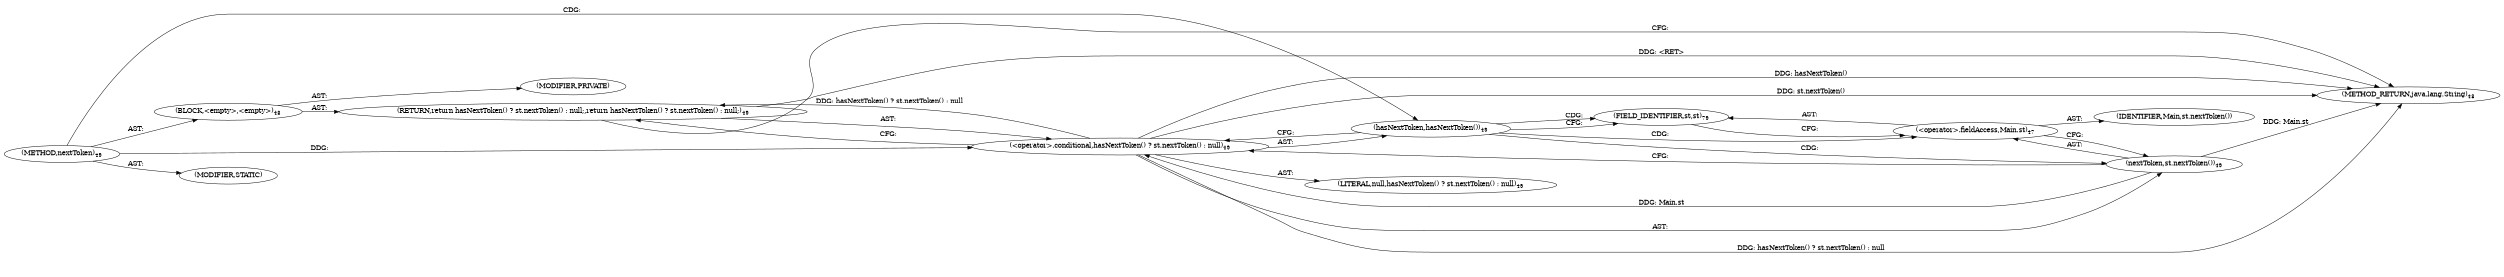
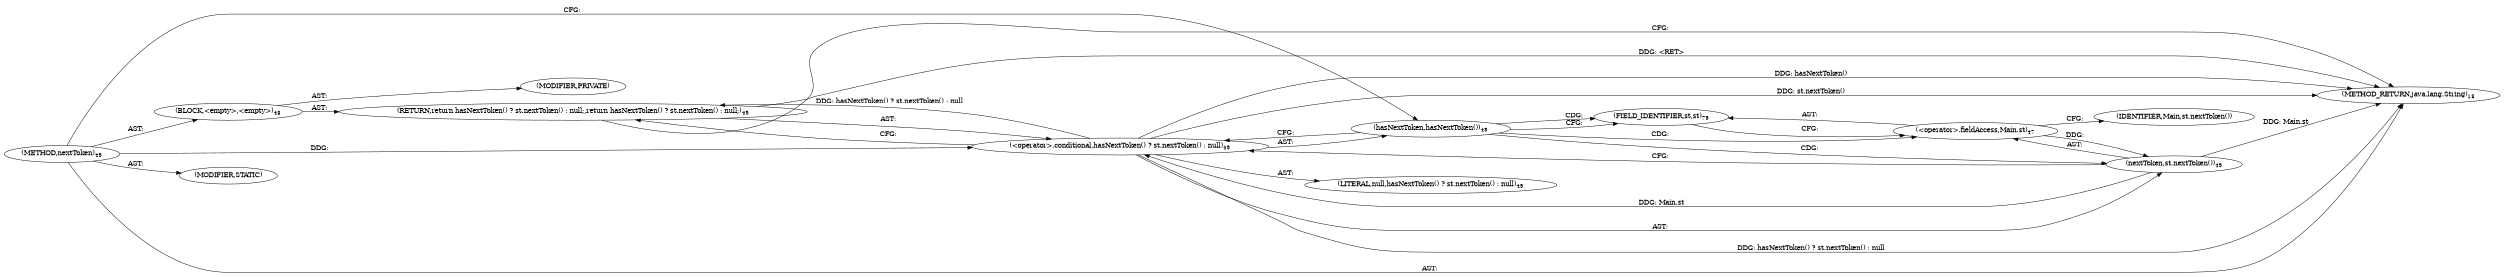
  digraph {
    rankdir=LR
    n1 [label=<(METHOD,nextToken)<SUB>49</SUB>>]
    n2 [label=<(BLOCK,&lt;empty&gt;,&lt;empty&gt;)<SUB>48</SUB>>]
    n3 [label=<(&lt;operator&gt;.conditional,hasNextToken() ? st.nextToken() : null)<SUB>49</SUB>>]
    n4 [label=<(hasNextToken,hasNextToken())<SUB>49</SUB>>]
    n5 [label=<(MODIFIER,STATIC)>]
-   n6 [label=<(METHOD_RETURN,java.lang.String)<SUB>48</SUB>>]
+   n6 [label=<(METHOD_RETURN,java.lang.String)<SUB>18</SUB>>]
    n7 [label=<(MODIFIER,PRIVATE)>]
    n8 [label=<(RETURN,return hasNextToken() ? st.nextToken() : null;,return hasNextToken() ? st.nextToken() : null;)<SUB>49</SUB>>]
    n9 [label=<(nextToken,st.nextToken())<SUB>49</SUB>>]
    n10 [label=<(LITERAL,null,hasNextToken() ? st.nextToken() : null)<SUB>49</SUB>>]
    n11 [label=<(&lt;operator&gt;.fieldAccess,Main.st)<SUB>47</SUB>>]
    n12 [label=<(FIELD_IDENTIFIER,st,st)<SUB>79</SUB>>]
    n13 [label=<(IDENTIFIER,Main,st.nextToken())>]
    n1 -> n2 [label="AST: "]
    n1 -> n3 [label="DDG: "]
-   n1 -> n4 [label="CDG: "]
+   n1 -> n4 [label="CFG: "]
    n1 -> n5 [label="AST: "]
+   n1 -> n6 [label="AST: "]
    n2 -> n7 [label="AST: "]
    n2 -> n8 [label="AST: "]
    n3 -> n4 [label="AST: "]
    n3 -> n6 [label="DDG: hasNextToken()"]
    n3 -> n6 [label="DDG: st.nextToken()"]
    n3 -> n6 [label="DDG: hasNextToken() ? st.nextToken() : null"]
    n3 -> n8 [label="CFG: "]
    n3 -> n8 [label="DDG: hasNextToken() ? st.nextToken() : null"]
    n3 -> n9 [label="AST: "]
    n3 -> n10 [label="AST: "]
    n4 -> n3 [label="CFG: "]
    n4 -> n9 [label="CDG: "]
    n4 -> n11 [label="CDG: "]
    n4 -> n12 [label="CFG: "]
    n4 -> n12 [label="CDG: "]
    n8 -> n3 [label="AST: "]
    n8 -> n6 [label="CFG: "]
    n8 -> n6 [label="DDG: &lt;RET&gt;"]
    n9 -> n3 [label="CFG: "]
    n9 -> n3 [label="DDG: Main.st"]
    n9 -> n6 [label="DDG: Main.st"]
    n9 -> n11 [label="AST: "]
-   n11 -> n9 [label="CFG: "]
+   n11 -> n9 [label="DDG: "]
    n11 -> n12 [label="AST: "]
-   n11 -> n13 [label="AST: "]
+   n11 -> n13 [label="CFG: "]
    n12 -> n11 [label="CFG: "]
  }
